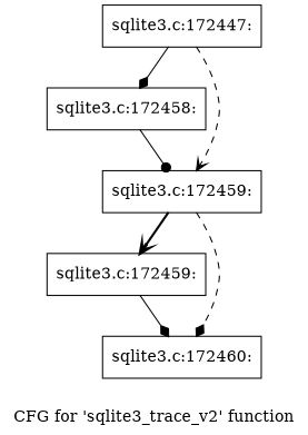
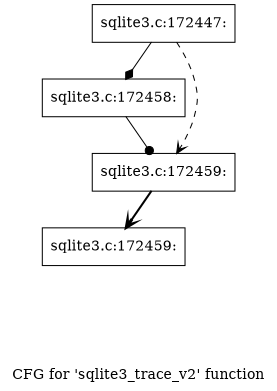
  digraph {
    label="CFG for 'sqlite3_trace_v2' function"
    node [shape=record]
    edge [arrowhead=diamond style=solid]
    n1 [label="{sqlite3.c:172447:}"]
    n2 [label="{sqlite3.c:172458:}"]
    n3 [label="{sqlite3.c:172459:}"]
    n4 [label="{sqlite3.c:172459:}"]
-   n5 [label="{sqlite3.c:172460:}"]
    n1 -> n2
    n1 -> n3 [arrowhead=vee style=dashed]
    n2 -> n3 [arrowhead=dot]
    n3 -> n4 [arrowhead=vee style=bold]
-   n3 -> n5 [style=dashed]
-   n4 -> n5
  }
